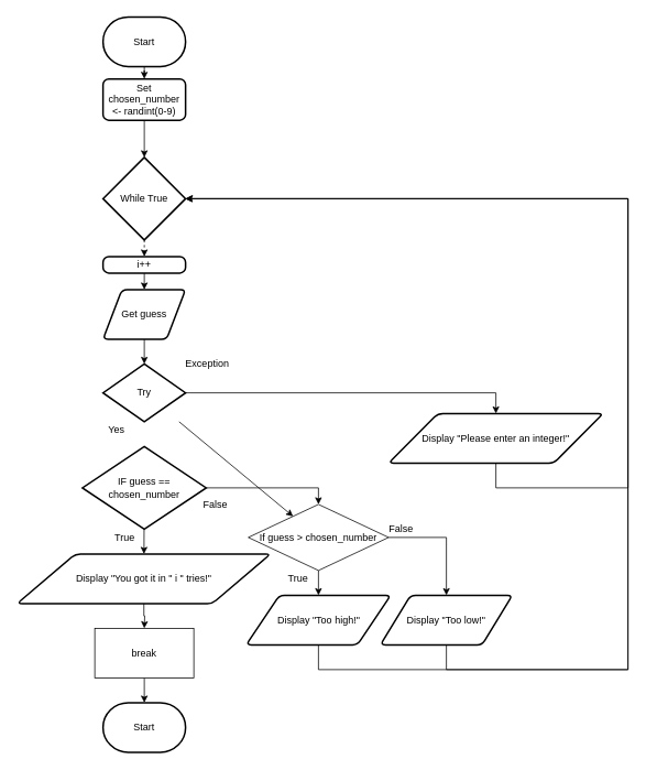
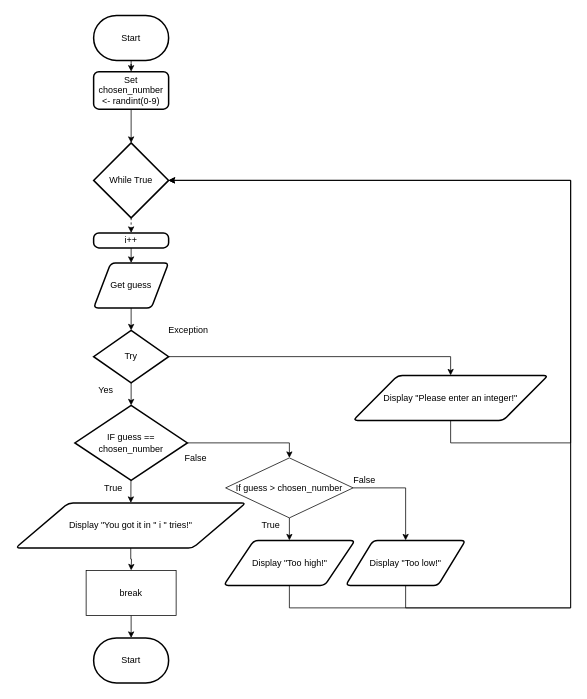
  <mxCell id="0" />
  <mxCell id="1" parent="0" />
  <mxCell id="2" value="" style="edgeStyle=orthogonalEdgeStyle;rounded=0;html=1;" parent="1" source="3" target="7" edge="1"><mxGeometry relative="1" as="geometry" /></mxCell>
  <mxCell id="3" value="Start" style="strokeWidth=2;html=1;shape=mxgraph.flowchart.terminator;whiteSpace=wrap;" parent="1" vertex="1"><mxGeometry x="124" y="20" width="100" height="60" as="geometry" /></mxCell>
  <mxCell id="4" style="edgeStyle=orthogonalEdgeStyle;rounded=0;html=1;" parent="1" source="5" edge="1"><mxGeometry relative="1" as="geometry"><mxPoint x="174" y="760" as="targetPoint" /></mxGeometry></mxCell>
  <mxCell id="5" value="Display &quot;You got it in &quot; i &quot; tries!&quot;" style="shape=parallelogram;html=1;strokeWidth=2;perimeter=parallelogramPerimeter;whiteSpace=wrap;rounded=1;arcSize=12;size=0.23;" parent="1" vertex="1"><mxGeometry x="20" y="670" width="307" height="60" as="geometry" /></mxCell>
  <mxCell id="6" value="" style="edgeStyle=none;html=1;" parent="1" source="7" target="22" edge="1"><mxGeometry relative="1" as="geometry" /></mxCell>
  <mxCell id="7" value="Set chosen_number &amp;lt;- randint(0-9)" style="rounded=1;whiteSpace=wrap;html=1;absoluteArcSize=1;arcSize=14;strokeWidth=2;" parent="1" vertex="1"><mxGeometry x="124" y="95" width="100" height="50" as="geometry" /></mxCell>
  <mxCell id="8" value="" style="edgeStyle=none;html=1;" parent="1" source="10" target="5" edge="1"><mxGeometry relative="1" as="geometry" /></mxCell>
  <mxCell id="9" style="edgeStyle=orthogonalEdgeStyle;rounded=0;html=1;entryX=0.5;entryY=0;entryDx=0;entryDy=0;" parent="1" source="10" target="27" edge="1"><mxGeometry relative="1" as="geometry" /></mxCell>
  <mxCell id="10" value="IF guess == chosen_number" style="strokeWidth=2;html=1;shape=mxgraph.flowchart.decision;whiteSpace=wrap;" parent="1" vertex="1"><mxGeometry x="99" y="540" width="150" height="100" as="geometry" /></mxCell>
  <mxCell id="11" value="True" style="text;html=1;align=center;verticalAlign=middle;resizable=0;points=[];autosize=1;strokeColor=none;fillColor=none;" parent="1" vertex="1"><mxGeometry x="130" y="640" width="40" height="20" as="geometry" /></mxCell>
  <mxCell id="12" value="False" style="text;html=1;align=center;verticalAlign=middle;resizable=0;points=[];autosize=1;strokeColor=none;fillColor=none;" parent="1" vertex="1"><mxGeometry x="235" y="600" width="50" height="20" as="geometry" /></mxCell>
- <mxCell id="13" value="" style="edgeStyle=none;html=1;" parent="1" source="15" target="27" edge="1"><mxGeometry relative="1" as="geometry" /></mxCell>
+ <mxCell id="13" value="" style="edgeStyle=none;html=1;" parent="1" source="15" target="10" edge="1"><mxGeometry relative="1" as="geometry" /></mxCell>
  <mxCell id="14" style="edgeStyle=orthogonalEdgeStyle;html=1;entryX=0.5;entryY=0;entryDx=0;entryDy=0;rounded=0;" parent="1" source="15" target="19" edge="1"><mxGeometry relative="1" as="geometry" /></mxCell>
  <mxCell id="15" value="Try" style="strokeWidth=2;html=1;shape=mxgraph.flowchart.decision;whiteSpace=wrap;" parent="1" vertex="1"><mxGeometry x="124" y="440" width="100" height="70" as="geometry" /></mxCell>
  <mxCell id="16" value="Yes" style="text;html=1;align=center;verticalAlign=middle;resizable=0;points=[];autosize=1;strokeColor=none;fillColor=none;" parent="1" vertex="1"><mxGeometry x="120" y="510" width="40" height="20" as="geometry" /></mxCell>
  <mxCell id="17" value="Exception" style="text;html=1;align=center;verticalAlign=middle;resizable=0;points=[];autosize=1;strokeColor=none;fillColor=none;" parent="1" vertex="1"><mxGeometry x="215" y="430" width="70" height="20" as="geometry" /></mxCell>
  <mxCell id="18" style="edgeStyle=orthogonalEdgeStyle;rounded=0;html=1;entryX=1;entryY=0.5;entryDx=0;entryDy=0;entryPerimeter=0;" parent="1" source="19" target="22" edge="1"><mxGeometry relative="1" as="geometry"><Array as="points"><mxPoint x="600" y="590" /><mxPoint x="760" y="590" /><mxPoint x="760" y="240" /></Array></mxGeometry></mxCell>
  <mxCell id="19" value="Display &quot;Please enter an integer!&quot;" style="shape=parallelogram;html=1;strokeWidth=2;perimeter=parallelogramPerimeter;whiteSpace=wrap;rounded=1;arcSize=12;size=0.23;" parent="1" vertex="1"><mxGeometry x="470" y="500" width="260" height="60" as="geometry" /></mxCell>
  <mxCell id="20" value="" style="edgeStyle=none;html=1;startArrow=none;" parent="1" target="15" edge="1" source="35"><mxGeometry relative="1" as="geometry"><mxPoint x="174" y="380" as="sourcePoint" /></mxGeometry></mxCell>
  <mxCell id="21" value="" style="edgeStyle=none;html=1;dashed=1;" edge="1" parent="1" source="22" target="38"><mxGeometry relative="1" as="geometry" /></mxCell>
  <mxCell id="22" value="While True" style="strokeWidth=2;html=1;shape=mxgraph.flowchart.decision;whiteSpace=wrap;" parent="1" vertex="1"><mxGeometry x="124" y="190" width="100" height="100" as="geometry" /></mxCell>
  <mxCell id="23" value="" style="edgeStyle=orthogonalEdgeStyle;rounded=0;html=1;" parent="1" source="24" target="34" edge="1"><mxGeometry relative="1" as="geometry" /></mxCell>
  <mxCell id="24" value="break" style="rounded=0;whiteSpace=wrap;html=1;" parent="1" vertex="1"><mxGeometry x="114" y="760" width="120" height="60" as="geometry" /></mxCell>
  <mxCell id="25" value="" style="edgeStyle=orthogonalEdgeStyle;rounded=0;html=1;" parent="1" source="27" target="29" edge="1"><mxGeometry relative="1" as="geometry" /></mxCell>
  <mxCell id="26" style="edgeStyle=orthogonalEdgeStyle;rounded=0;html=1;entryX=0.5;entryY=0;entryDx=0;entryDy=0;" parent="1" source="27" target="31" edge="1"><mxGeometry relative="1" as="geometry"><Array as="points"><mxPoint x="540" y="650" /></Array></mxGeometry></mxCell>
  <mxCell id="27" value="If guess &amp;gt; chosen_number" style="rhombus;whiteSpace=wrap;html=1;" parent="1" vertex="1"><mxGeometry x="300" y="610" width="170" height="80" as="geometry" /></mxCell>
  <mxCell id="28" style="edgeStyle=orthogonalEdgeStyle;rounded=0;html=1;entryX=1;entryY=0.5;entryDx=0;entryDy=0;entryPerimeter=0;" parent="1" source="29" target="22" edge="1"><mxGeometry relative="1" as="geometry"><Array as="points"><mxPoint x="385" y="810" /><mxPoint x="760" y="810" /><mxPoint x="760" y="240" /></Array></mxGeometry></mxCell>
  <mxCell id="29" value="Display &quot;Too high!&quot;" style="shape=parallelogram;html=1;strokeWidth=2;perimeter=parallelogramPerimeter;whiteSpace=wrap;rounded=1;arcSize=12;size=0.23;" parent="1" vertex="1"><mxGeometry x="297.5" y="720" width="175" height="60" as="geometry" /></mxCell>
  <mxCell id="30" style="edgeStyle=orthogonalEdgeStyle;rounded=0;html=1;entryX=1;entryY=0.5;entryDx=0;entryDy=0;entryPerimeter=0;" parent="1" source="31" target="22" edge="1"><mxGeometry relative="1" as="geometry"><Array as="points"><mxPoint x="540" y="810" /><mxPoint x="760" y="810" /><mxPoint x="760" y="240" /></Array></mxGeometry></mxCell>
  <mxCell id="31" value="Display &quot;Too low!&quot;" style="shape=parallelogram;html=1;strokeWidth=2;perimeter=parallelogramPerimeter;whiteSpace=wrap;rounded=1;arcSize=12;size=0.23;" parent="1" vertex="1"><mxGeometry x="460" y="720" width="160" height="60" as="geometry" /></mxCell>
  <mxCell id="32" value="False" style="text;html=1;align=center;verticalAlign=middle;resizable=0;points=[];autosize=1;strokeColor=none;fillColor=none;" parent="1" vertex="1"><mxGeometry x="460" y="630" width="50" height="20" as="geometry" /></mxCell>
  <mxCell id="33" value="True" style="text;html=1;align=center;verticalAlign=middle;resizable=0;points=[];autosize=1;strokeColor=none;fillColor=none;" parent="1" vertex="1"><mxGeometry x="340" y="690" width="40" height="20" as="geometry" /></mxCell>
  <mxCell id="34" value="Start" style="strokeWidth=2;html=1;shape=mxgraph.flowchart.terminator;whiteSpace=wrap;" parent="1" vertex="1"><mxGeometry x="124" y="850" width="100" height="60" as="geometry" /></mxCell>
  <mxCell id="35" value="Get guess" style="shape=parallelogram;html=1;strokeWidth=2;perimeter=parallelogramPerimeter;whiteSpace=wrap;rounded=1;arcSize=12;size=0.23;" parent="1" vertex="1"><mxGeometry x="124" y="350" width="100" height="60" as="geometry" /></mxCell>
  <mxCell id="36" value="" style="edgeStyle=none;html=1;endArrow=none;" edge="1" parent="1" target="35"><mxGeometry relative="1" as="geometry"><mxPoint x="174" y="380" as="sourcePoint" /><mxPoint x="174" y="440" as="targetPoint" /></mxGeometry></mxCell>
  <mxCell id="37" value="" style="edgeStyle=none;html=1;" edge="1" parent="1" source="38" target="35"><mxGeometry relative="1" as="geometry" /></mxCell>
  <mxCell id="38" value="i++" style="rounded=1;whiteSpace=wrap;html=1;absoluteArcSize=1;arcSize=14;strokeWidth=2;" vertex="1" parent="1"><mxGeometry x="124" y="310" width="100" height="20" as="geometry" /></mxCell>
